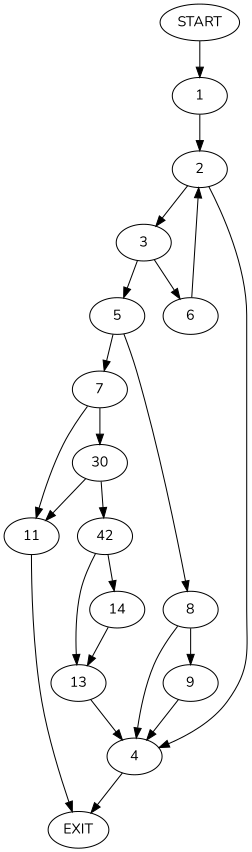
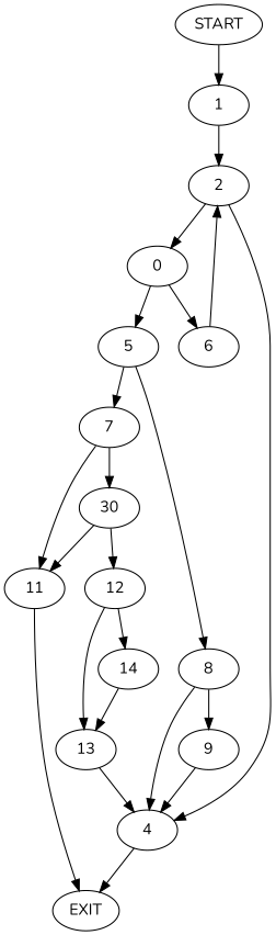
  digraph {
    fontname=Nunito
    node [fontname=Nunito]
    edge [fontname=Nunito]
    n1 [label=START]
    1
    2
    n4 [label=EXIT]
-   3
+   3 [label=0]
    4
    5
    6
    7
    8
    n11 [label=30]
    11
    9
-   12 [label=42]
+   12
    13
    14
    n1 -> 1
    1 -> 2
    2 -> 3
    2 -> 4
    3 -> 5
    3 -> 6
    4 -> n4
    5 -> 7
    5 -> 8
    6 -> 2
    7 -> n11
    7 -> 11
    8 -> 4
    8 -> 9
    n11 -> 11
    n11 -> 12
    11 -> n4
    9 -> 4
    12 -> 13
    12 -> 14
    13 -> 4
    14 -> 13
  }
